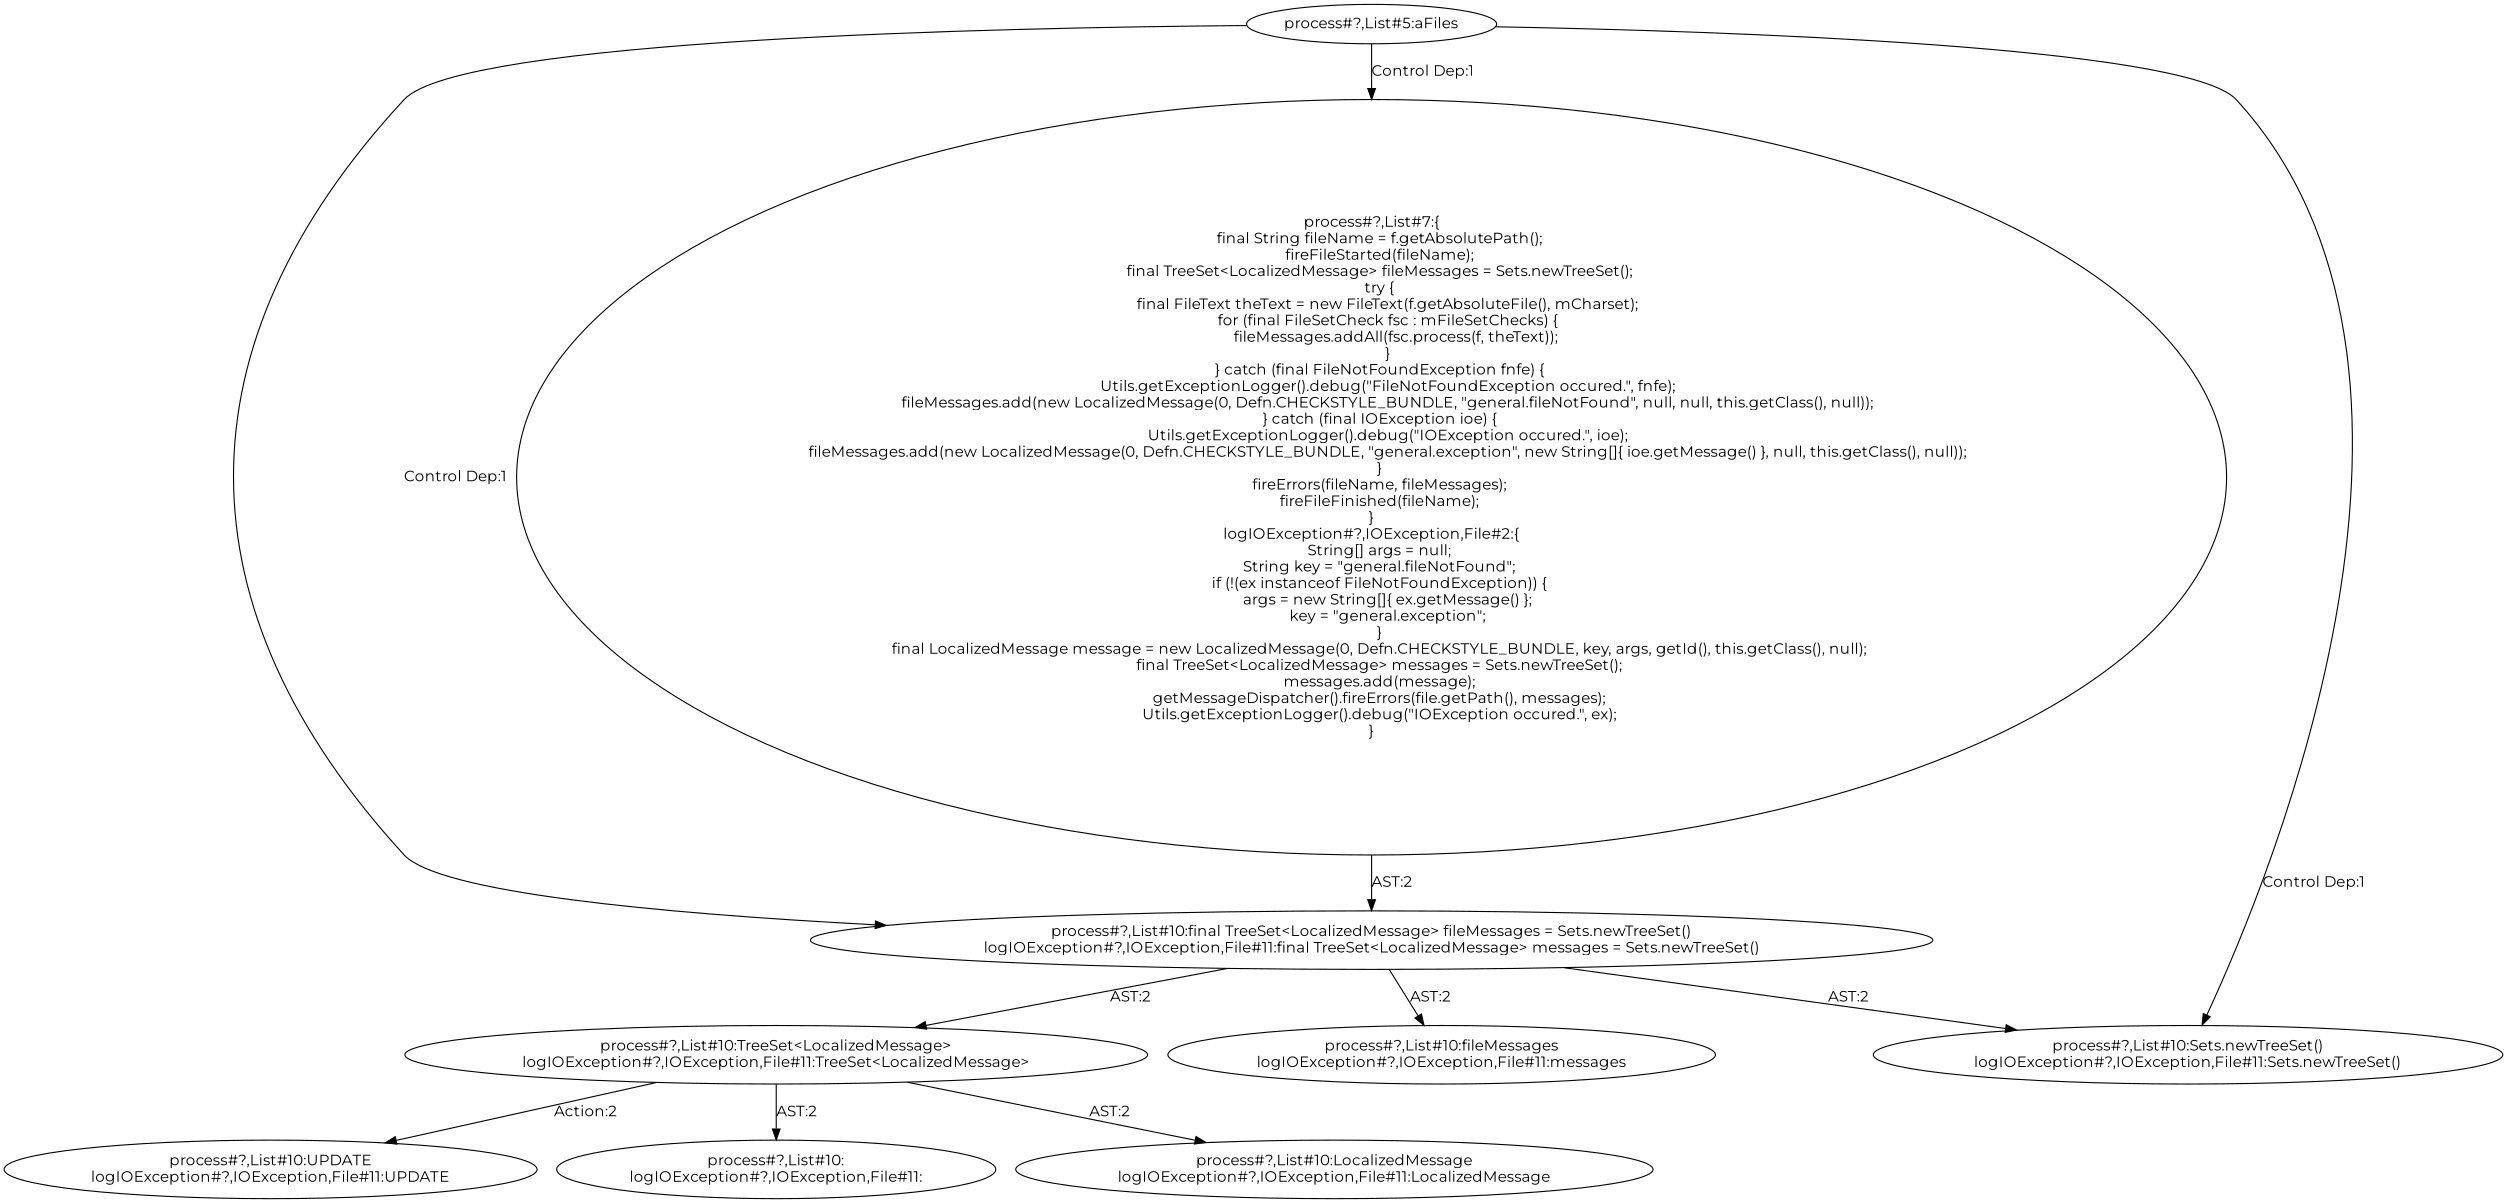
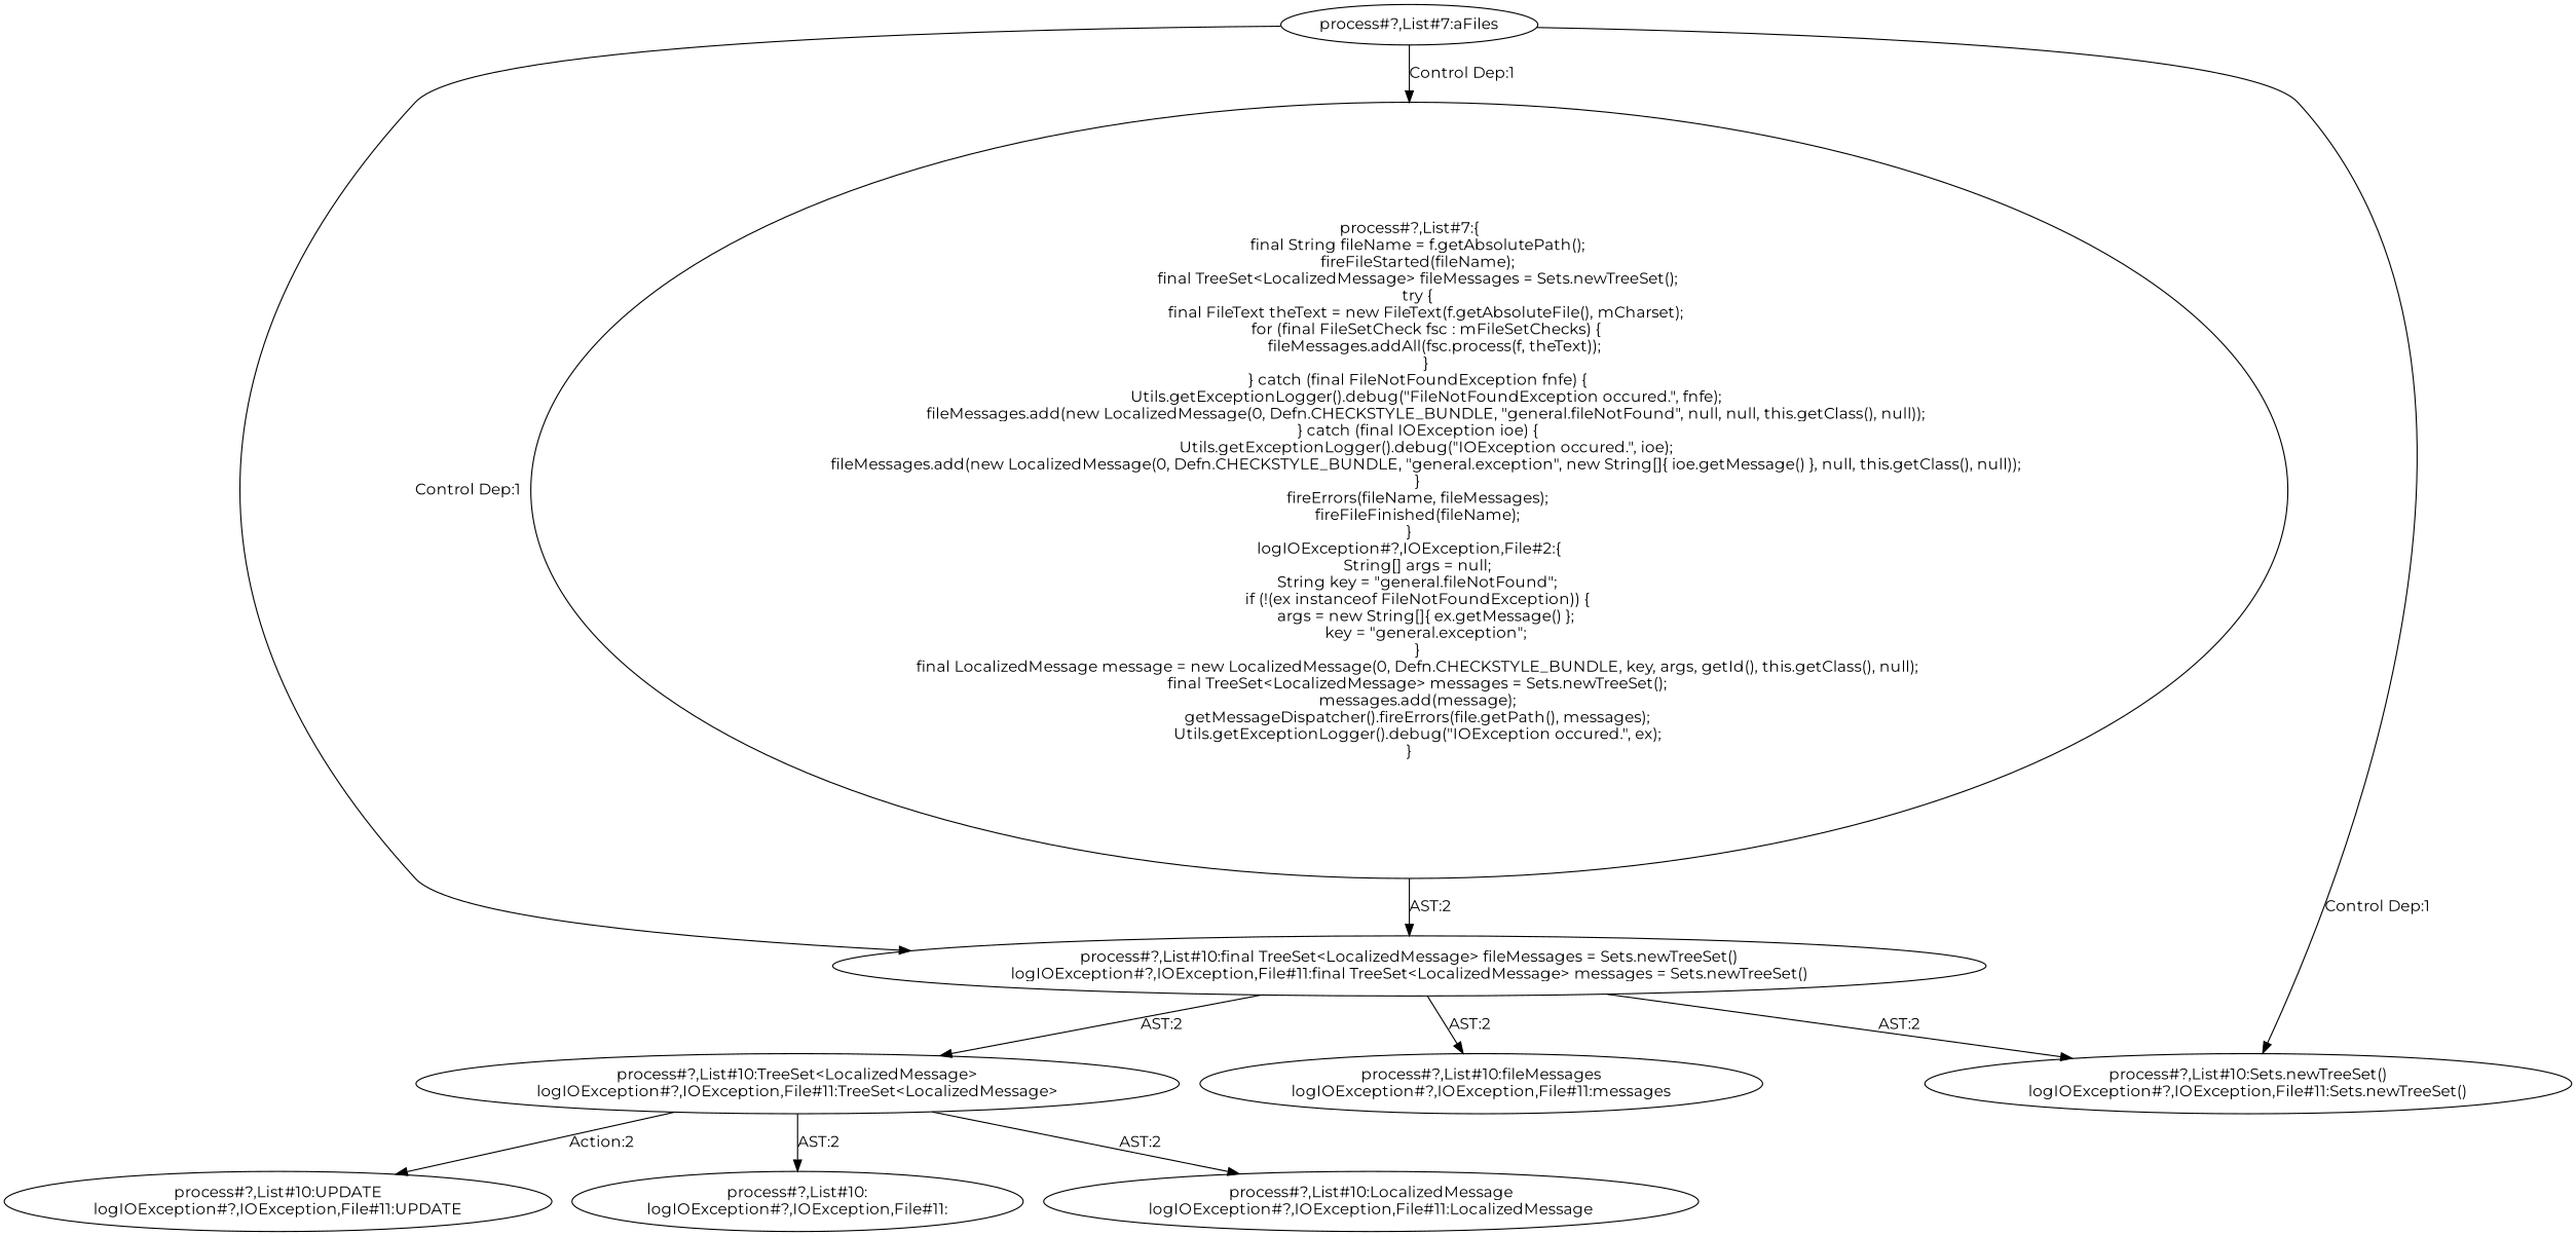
  digraph {
    fontname=Montserrat
    node [shape=ellipse fontname=Montserrat]
    edge [fontname=Montserrat]
    n1 [label="process#?,List#10:UPDATE\nlogIOException#?,IOException,File#11:UPDATE"]
    n2 [label="process#?,List#10:TreeSet<LocalizedMessage>\nlogIOException#?,IOException,File#11:TreeSet<LocalizedMessage>"]
    n3 [label="process#?,List#10:\nlogIOException#?,IOException,File#11:"]
    n4 [label="process#?,List#10:LocalizedMessage\nlogIOException#?,IOException,File#11:LocalizedMessage"]
    n5 [label="process#?,List#10:final TreeSet<LocalizedMessage> fileMessages = Sets.newTreeSet()\nlogIOException#?,IOException,File#11:final TreeSet<LocalizedMessage> messages = Sets.newTreeSet()"]
    n6 [label="process#?,List#10:fileMessages\nlogIOException#?,IOException,File#11:messages"]
    n7 [label="process#?,List#10:Sets.newTreeSet()\nlogIOException#?,IOException,File#11:Sets.newTreeSet()"]
-   n8 [label="process#?,List#5:aFiles"]
+   n8 [label="process#?,List#7:aFiles"]
    n9 [label="process#?,List#7:\{\n    final String fileName = f.getAbsolutePath();\n    fireFileStarted(fileName);\n    final TreeSet<LocalizedMessage> fileMessages = Sets.newTreeSet();\n    try \{\n        final FileText theText = new FileText(f.getAbsoluteFile(), mCharset);\n        for (final FileSetCheck fsc : mFileSetChecks) \{\n            fileMessages.addAll(fsc.process(f, theText));\n        \}\n    \} catch (final FileNotFoundException fnfe) \{\n        Utils.getExceptionLogger().debug(\"FileNotFoundException occured.\", fnfe);\n        fileMessages.add(new LocalizedMessage(0, Defn.CHECKSTYLE_BUNDLE, \"general.fileNotFound\", null, null, this.getClass(), null));\n    \} catch (final IOException ioe) \{\n        Utils.getExceptionLogger().debug(\"IOException occured.\", ioe);\n        fileMessages.add(new LocalizedMessage(0, Defn.CHECKSTYLE_BUNDLE, \"general.exception\", new String[]\{ ioe.getMessage() \}, null, this.getClass(), null));\n    \}\n    fireErrors(fileName, fileMessages);\n    fireFileFinished(fileName);\n\}\nlogIOException#?,IOException,File#2:\{\n    String[] args = null;\n    String key = \"general.fileNotFound\";\n    if (!(ex instanceof FileNotFoundException)) \{\n        args = new String[]\{ ex.getMessage() \};\n        key = \"general.exception\";\n    \}\n    final LocalizedMessage message = new LocalizedMessage(0, Defn.CHECKSTYLE_BUNDLE, key, args, getId(), this.getClass(), null);\n    final TreeSet<LocalizedMessage> messages = Sets.newTreeSet();\n    messages.add(message);\n    getMessageDispatcher().fireErrors(file.getPath(), messages);\n    Utils.getExceptionLogger().debug(\"IOException occured.\", ex);\n\}"]
    n2 -> n1 [label="Action:2"]
    n2 -> n3 [label="AST:2"]
    n2 -> n4 [label="AST:2"]
    n5 -> n2 [label="AST:2"]
    n5 -> n6 [label="AST:2"]
    n5 -> n7 [label="AST:2"]
    n8 -> n5 [label="Control Dep:1"]
    n8 -> n7 [label="Control Dep:1"]
    n8 -> n9 [label="Control Dep:1"]
    n9 -> n5 [label="AST:2"]
  }
